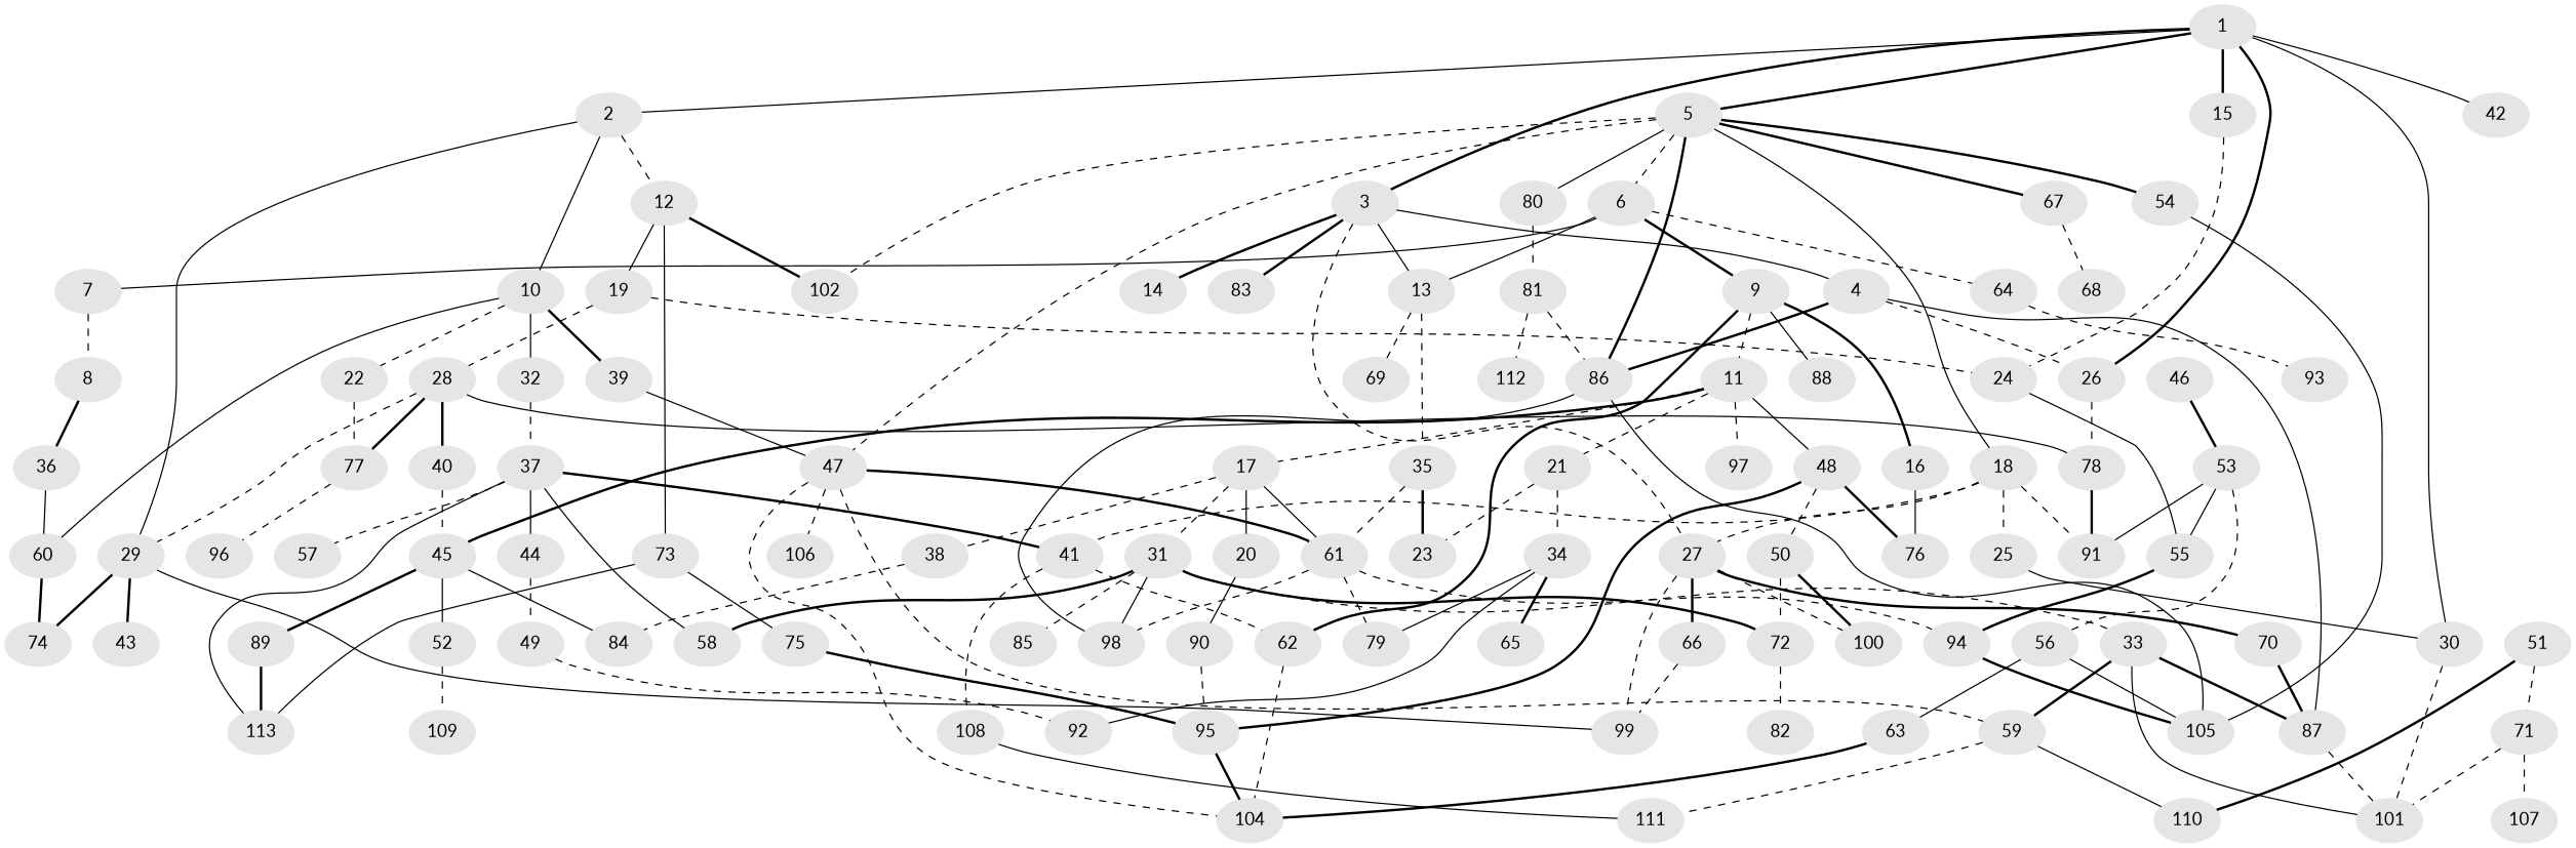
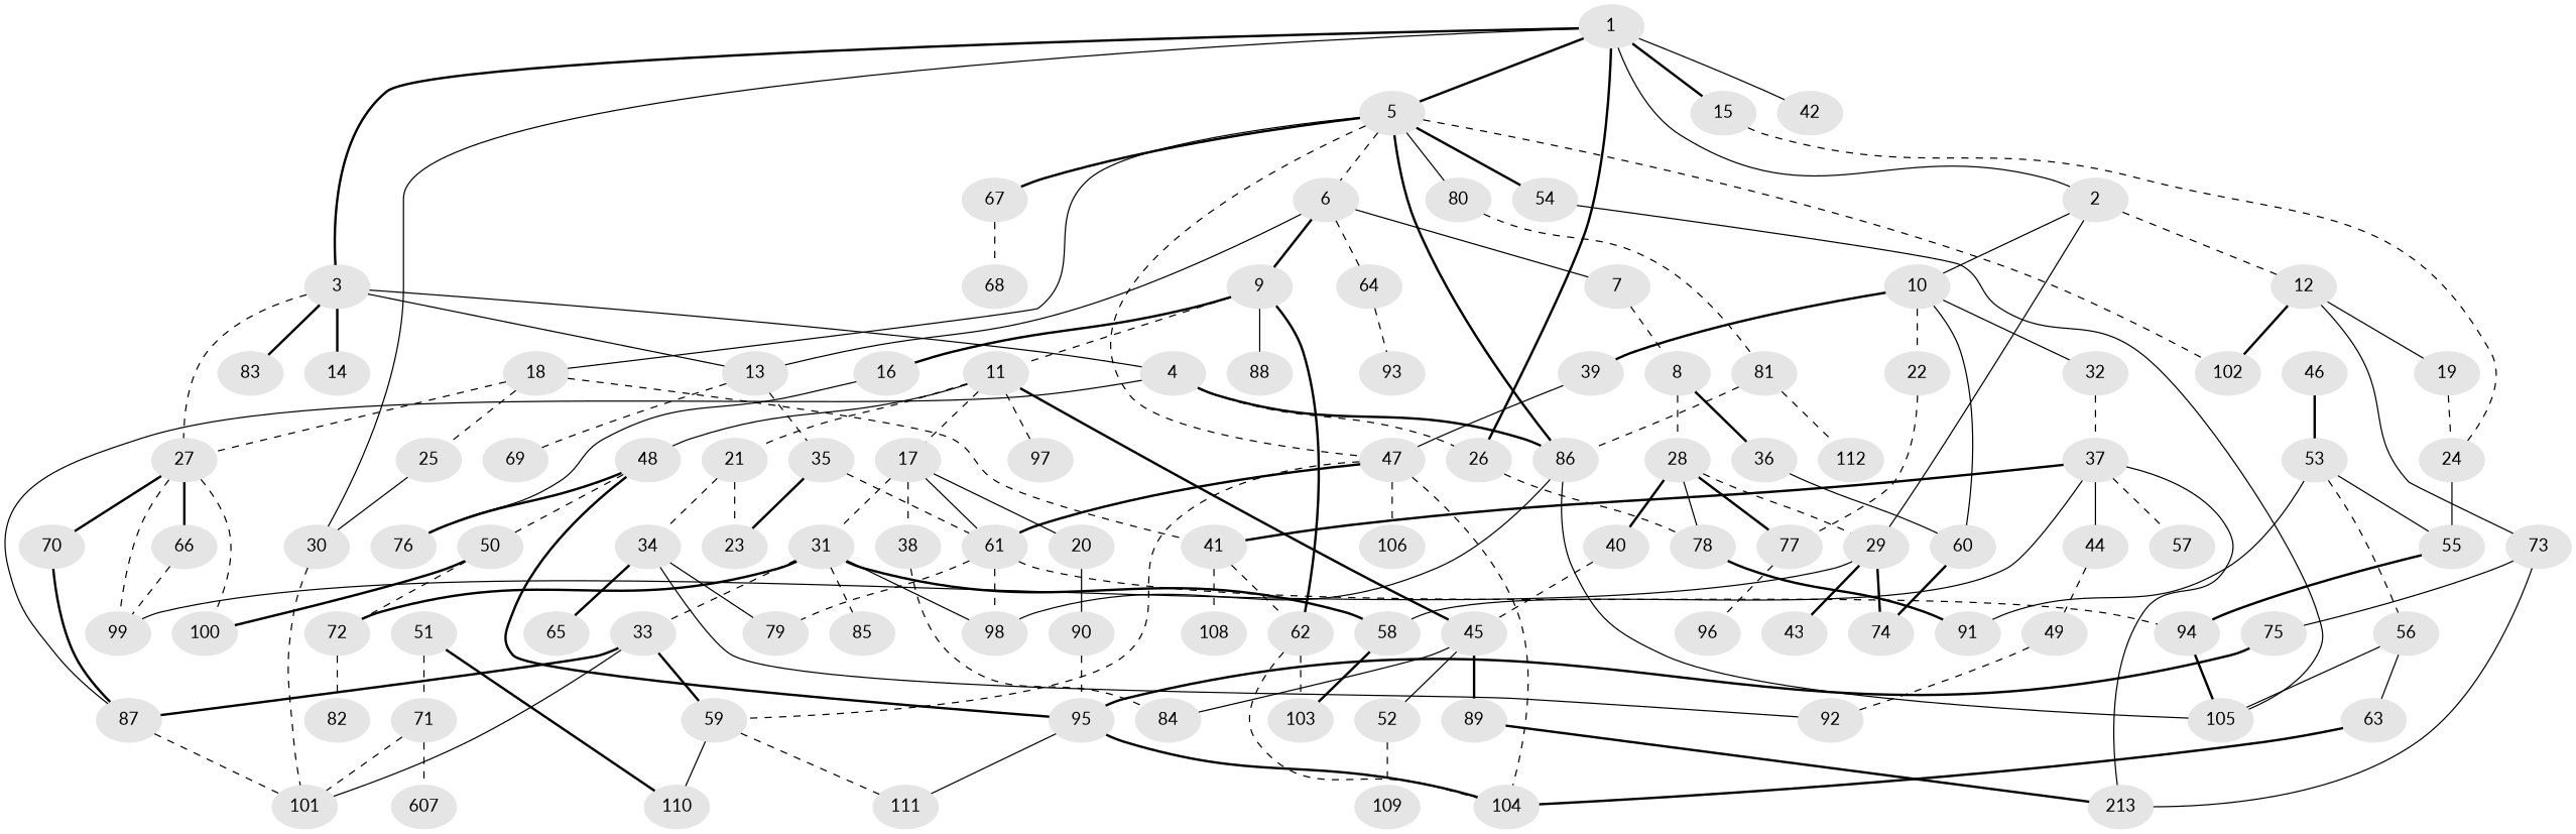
  graph {
    fontname=Lato
    node [color=gray90 fontname=Lato style=filled]
    edge [fontname=Lato style=dashed]
    1
    2
    3
    5
    15
    26
    30
    42
    10
    12
    29
    4
    13
    14
    27
    83
    86
    6
    18
    47
    54
    67
    80
    102
    24
    78
    101
    22
    32
    39
    60
    19
    73
    99
    43
    74
    87
    35
    69
    66
    70
    100
    98
    105
    7
    9
    64
    25
    41
    91
    61
    59
    104
    106
    68
    81
    8
    11
    16
    62
    88
    93
    28
    36
    77
    40
    17
    21
    45
    48
    97
    76
+   103
    37
    20
    31
    38
    23
    34
    84
    52
    89
    50
    95
-   113
+   113 [label=213]
    75
    55
    90
    33
    58
    72
    85
    79
    94
    108
    65
    92
    96
    51
    71
    110
    82
    44
    57
    111
    46
    53
    49
    109
    56
-   107
+   107 [label=607]
    63
    112
    1 -- 2 [style=solid]
    1 -- 3 [style=bold]
    1 -- 5 [style=bold]
    1 -- 15 [style=bold]
    1 -- 26 [style=bold]
    1 -- 30 [style=solid]
    1 -- 42 [style=solid]
    2 -- 10 [style=solid]
    2 -- 12
    2 -- 29 [style=solid]
    3 -- 4 [style=solid]
    3 -- 13 [style=solid]
    3 -- 14 [style=bold]
    3 -- 27
    3 -- 83 [style=bold]
    5 -- 86 [style=bold]
    5 -- 6
    5 -- 18 [style=solid]
    5 -- 47
    5 -- 54 [style=bold]
    5 -- 67 [style=bold]
    5 -- 80 [style=solid]
    5 -- 102
    15 -- 24
    26 -- 78
    30 -- 101
    10 -- 22
    10 -- 32 [style=solid]
    10 -- 39 [style=bold]
    10 -- 60 [style=solid]
    12 -- 102 [style=bold]
    12 -- 19 [style=solid]
    12 -- 73 [style=solid]
    29 -- 99 [style=solid]
    29 -- 43 [style=bold]
    29 -- 74 [style=bold]
    4 -- 26
    4 -- 86 [style=bold]
    4 -- 87 [style=solid]
    13 -- 35
    13 -- 69
    27 -- 99
    27 -- 66 [style=bold]
    27 -- 70 [style=bold]
    27 -- 100
    86 -- 98 [style=solid]
    86 -- 105 [style=solid]
    6 -- 13 [style=solid]
    6 -- 7 [style=solid]
    6 -- 9 [style=bold]
    6 -- 64
    18 -- 27
    18 -- 25
    18 -- 41
-   18 -- 91
    47 -- 61 [style=bold]
    47 -- 59
    47 -- 104
    47 -- 106
    54 -- 105 [style=solid]
    67 -- 68
    80 -- 81
    24 -- 55 [style=solid]
    78 -- 91 [style=bold]
    22 -- 77
    32 -- 37
    39 -- 47 [style=solid]
    60 -- 74 [style=bold]
    19 -- 24
    73 -- 113 [style=solid]
    73 -- 75 [style=solid]
    87 -- 101
    35 -- 61
    35 -- 23 [style=bold]
    66 -- 99
    70 -- 87 [style=bold]
    7 -- 8
    9 -- 11
    9 -- 16 [style=bold]
    9 -- 62 [style=bold]
    9 -- 88 [style=solid]
    64 -- 93
    25 -- 30 [style=solid]
    41 -- 62
    41 -- 108
    61 -- 98
    61 -- 79
    61 -- 94
    59 -- 110 [style=solid]
    59 -- 111
    81 -- 86
    81 -- 112
-   19 -- 28
+   8 -- 28
    8 -- 36 [style=bold]
    11 -- 17
    11 -- 21
    11 -- 45 [style=bold]
    11 -- 48 [style=solid]
    11 -- 97
    16 -- 76 [style=solid]
    62 -- 104
+   62 -- 103
    28 -- 29
    28 -- 78 [style=solid]
    28 -- 77 [style=bold]
    28 -- 40 [style=bold]
    36 -- 60 [style=solid]
    77 -- 96
    40 -- 45
    17 -- 61 [style=solid]
    17 -- 20 [style=solid]
    17 -- 31
    17 -- 38
    21 -- 23
    21 -- 34
    45 -- 84 [style=solid]
    45 -- 52 [style=solid]
    45 -- 89 [style=bold]
    48 -- 76 [style=bold]
    48 -- 50
    48 -- 95 [style=bold]
    37 -- 41 [style=bold]
    37 -- 113 [style=solid]
    37 -- 58 [style=solid]
    37 -- 44 [style=solid]
    37 -- 57
    20 -- 90 [style=solid]
    31 -- 98 [style=solid]
    31 -- 33
    31 -- 58 [style=bold]
    31 -- 72 [style=bold]
    31 -- 85
    38 -- 84
    34 -- 79 [style=solid]
    34 -- 65 [style=bold]
    34 -- 92 [style=solid]
    52 -- 109
    89 -- 113 [style=bold]
    50 -- 100 [style=bold]
    50 -- 72
    95 -- 104 [style=bold]
-   108 -- 111 [style=solid]
+   95 -- 111 [style=solid]
    75 -- 95 [style=bold]
    55 -- 94 [style=bold]
    90 -- 95
    33 -- 101 [style=solid]
    33 -- 87 [style=bold]
    33 -- 59 [style=bold]
+   58 -- 103 [style=bold]
    72 -- 82
    94 -- 105 [style=bold]
    51 -- 71
    51 -- 110 [style=bold]
    71 -- 101
    71 -- 107
    44 -- 49
    46 -- 53 [style=bold]
    53 -- 91 [style=solid]
    53 -- 55 [style=solid]
    53 -- 56
    49 -- 92
    56 -- 105 [style=solid]
    56 -- 63 [style=solid]
    63 -- 104 [style=bold]
  }
